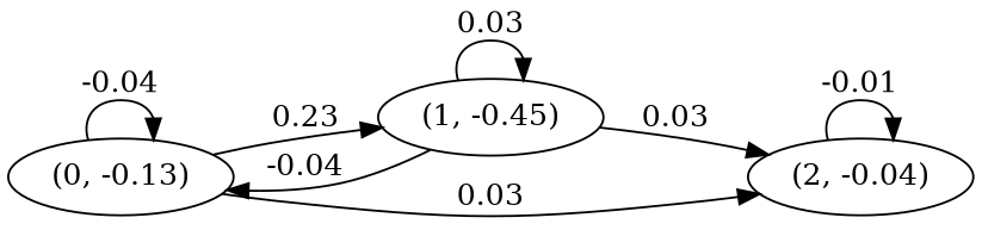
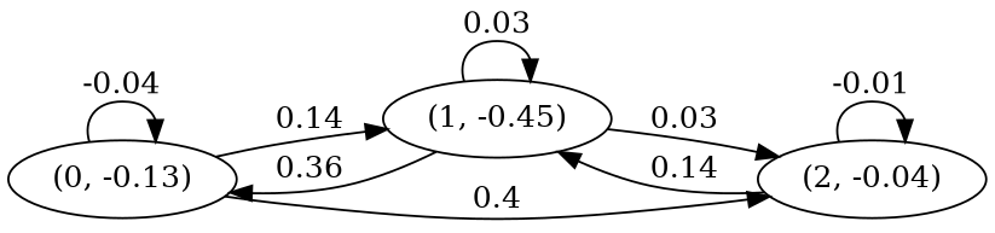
  digraph {
    rankdir=LR
    n1 [label="(0, -0.13)"]
    n2 [label="(1, -0.45)"]
    n3 [label="(2, -0.04)"]
    n1 -> n1 [label=-0.04]
-   n1 -> n2 [label=0.23]
-   n1 -> n3 [label=0.03]
-   n2 -> n1 [label=-0.04]
+   n1 -> n2 [label=0.14]
+   n1 -> n3 [label=0.4]
+   n2 -> n1 [label=0.36]
    n2 -> n2 [label=0.03]
    n2 -> n3 [label=0.03]
+   n3 -> n2 [label=0.14]
    n3 -> n3 [label=-0.01]
  }
